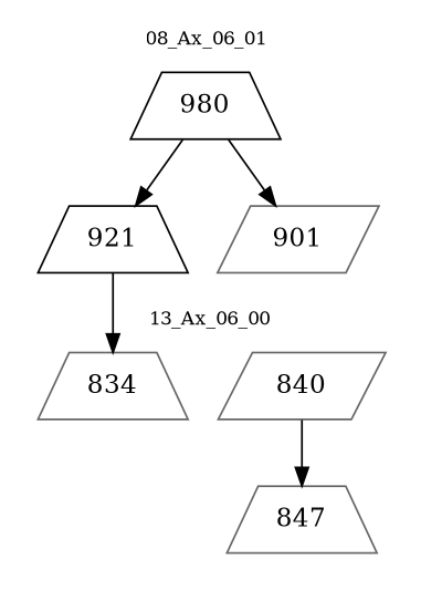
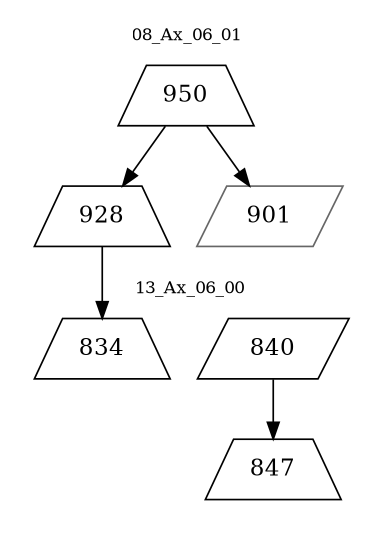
  digraph {
    node [color=gray40 shape=trapezium]
    edge [color=black]
-   n1 [label=840 shape=parallelogram]
-   n2 [label=834]
-   n3 [label=847]
-   n4 [color=black label=980]
-   n5 [color=black label=921]
+   n1 [color=black label=840 shape=parallelogram]
+   n2 [color=black label=834]
+   n3 [color=black label=847]
+   n4 [color=black label=950]
+   n5 [color=black label=928]
    n6 [label=901 shape=parallelogram]
    subgraph cluster_1 {
      color=white
      fontsize=10
      label="13_Ax_06_00"
      n1
      n2
      n3
    }
    subgraph cluster_2 {
      color=white
      fontsize=10
      label="08_Ax_06_01"
      n4
      n5
      n6
    }
    n1 -> n3
    n4 -> n5
    n4 -> n6
    n5 -> n2
  }
